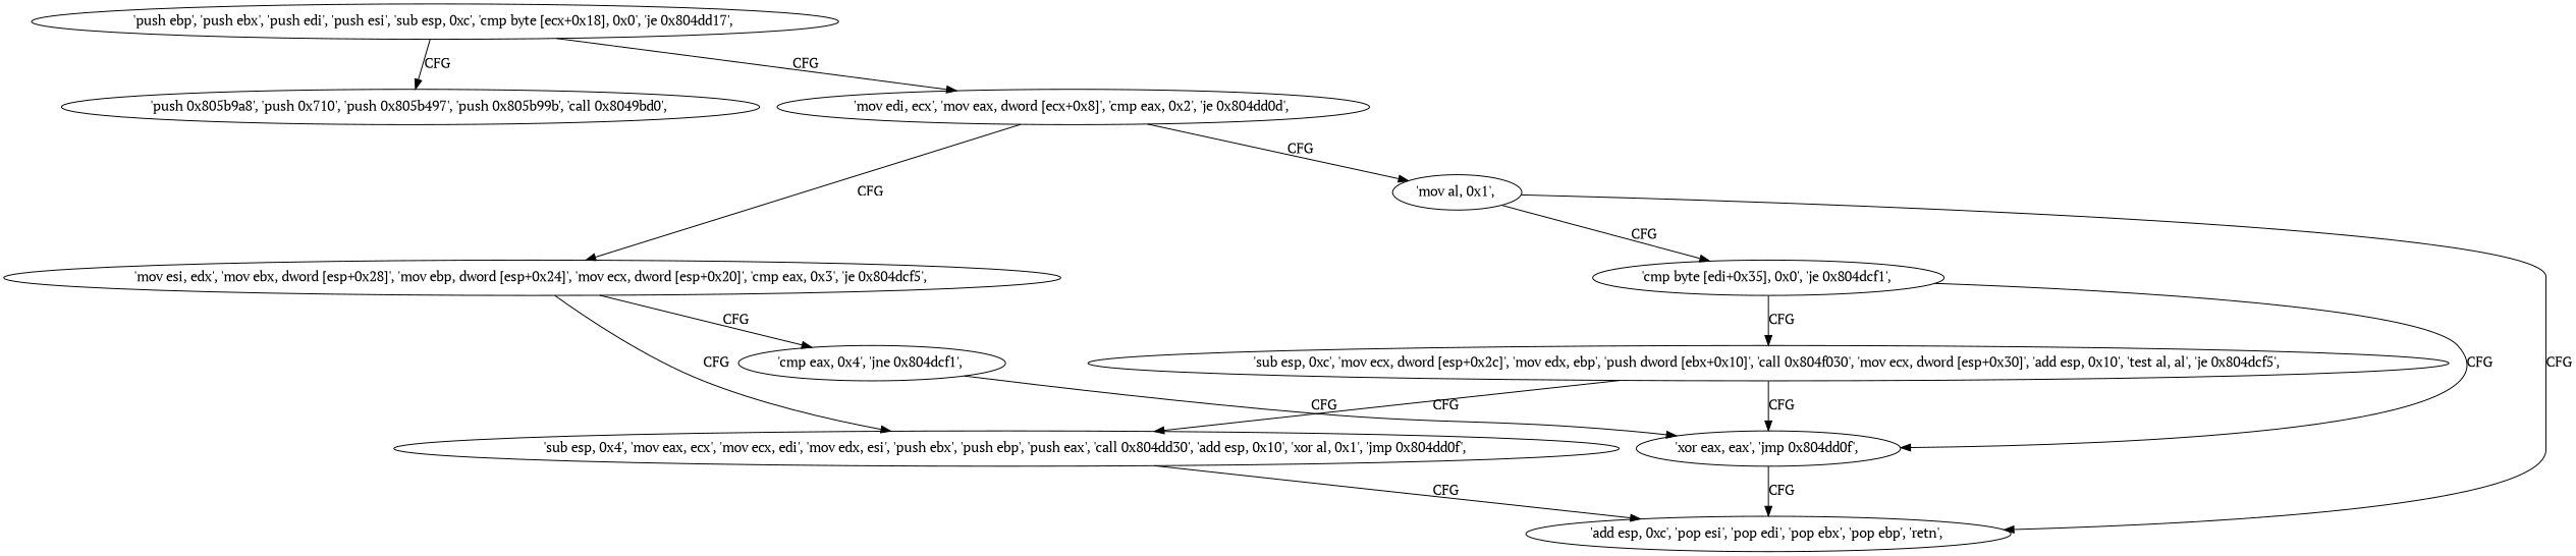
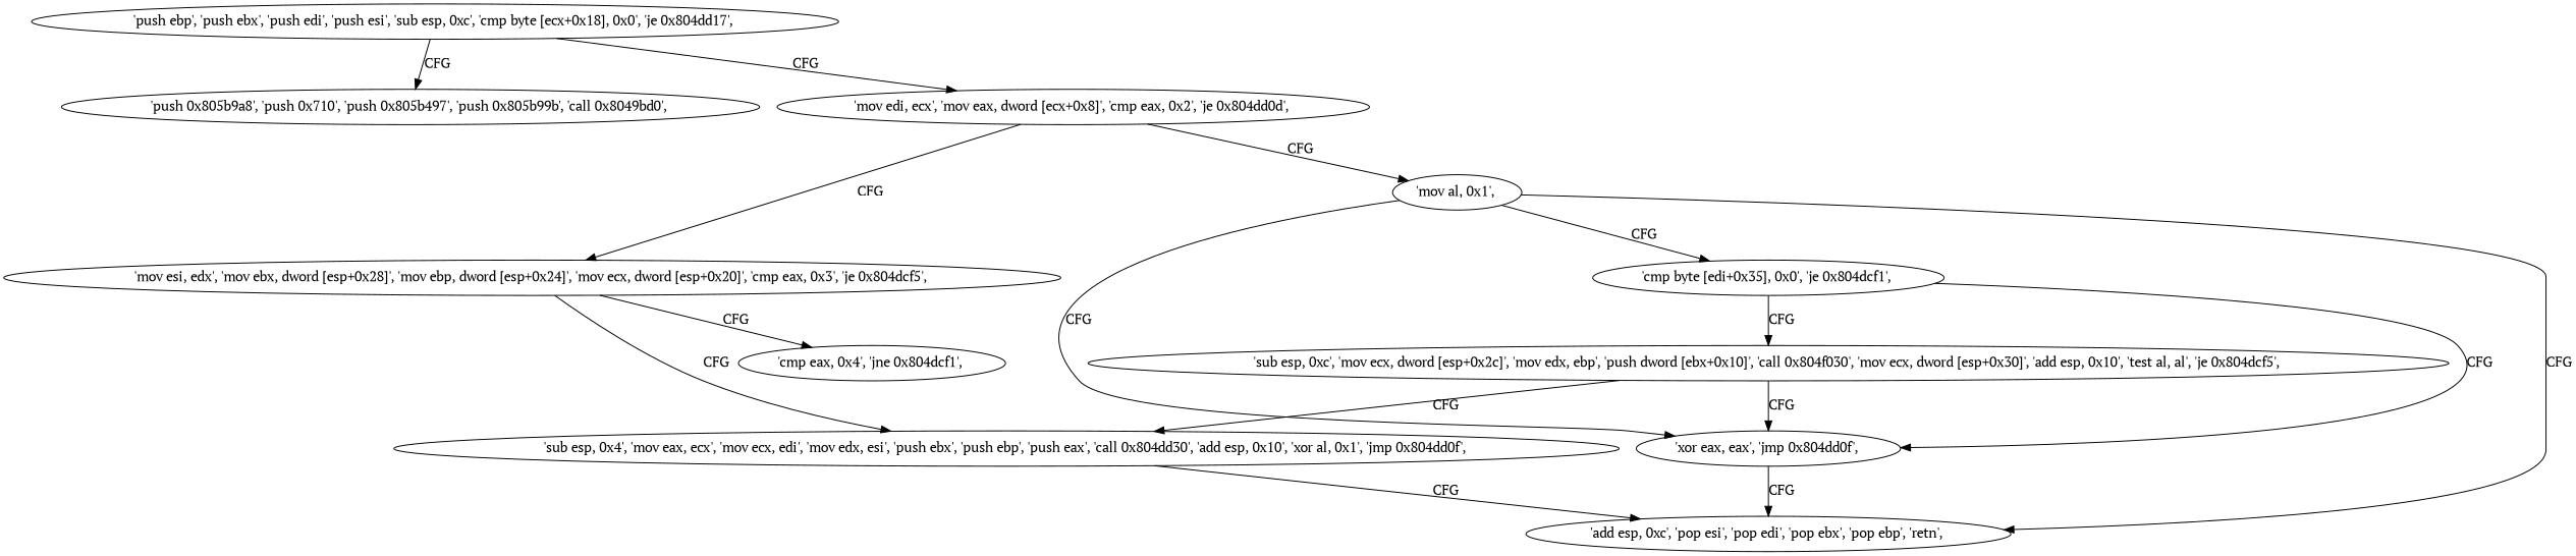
  digraph {
    fontname="PT Serif"
    node [fontname="PT Serif"]
    edge [fontname="PT Serif"]
    n1 [label="'push ebp', 'push ebx', 'push edi', 'push esi', 'sub esp, 0xc', 'cmp byte [ecx+0x18], 0x0', 'je 0x804dd17', "]
    n2 [label="'push 0x805b9a8', 'push 0x710', 'push 0x805b497', 'push 0x805b99b', 'call 0x8049bd0', "]
    n3 [label="'mov edi, ecx', 'mov eax, dword [ecx+0x8]', 'cmp eax, 0x2', 'je 0x804dd0d', "]
    n4 [label="'mov al, 0x1', "]
    n5 [label="'mov esi, edx', 'mov ebx, dword [esp+0x28]', 'mov ebp, dword [esp+0x24]', 'mov ecx, dword [esp+0x20]', 'cmp eax, 0x3', 'je 0x804dcf5', "]
    n6 [label="'add esp, 0xc', 'pop esi', 'pop edi', 'pop ebx', 'pop ebp', 'retn', "]
    n7 [label="'cmp byte [edi+0x35], 0x0', 'je 0x804dcf1', "]
    n8 [label="'sub esp, 0x4', 'mov eax, ecx', 'mov ecx, edi', 'mov edx, esi', 'push ebx', 'push ebp', 'push eax', 'call 0x804dd30', 'add esp, 0x10', 'xor al, 0x1', 'jmp 0x804dd0f', "]
    n9 [label="'cmp eax, 0x4', 'jne 0x804dcf1', "]
    n10 [label="'xor eax, eax', 'jmp 0x804dd0f', "]
    n11 [label="'sub esp, 0xc', 'mov ecx, dword [esp+0x2c]', 'mov edx, ebp', 'push dword [ebx+0x10]', 'call 0x804f030', 'mov ecx, dword [esp+0x30]', 'add esp, 0x10', 'test al, al', 'je 0x804dcf5', "]
    n1 -> n2 [label=CFG]
    n1 -> n3 [label=CFG]
    n3 -> n4 [label=CFG]
    n3 -> n5 [label=CFG]
    n4 -> n6 [label=CFG]
    n4 -> n7 [label=CFG]
    n5 -> n8 [label=CFG]
    n5 -> n9 [label=CFG]
    n7 -> n10 [label=CFG]
    n7 -> n11 [label=CFG]
    n8 -> n6 [label=CFG]
-   n9 -> n10 [label=CFG]
+   n4 -> n10 [label=CFG]
    n10 -> n6 [label=CFG]
    n11 -> n8 [label=CFG]
    n11 -> n10 [label=CFG]
  }
